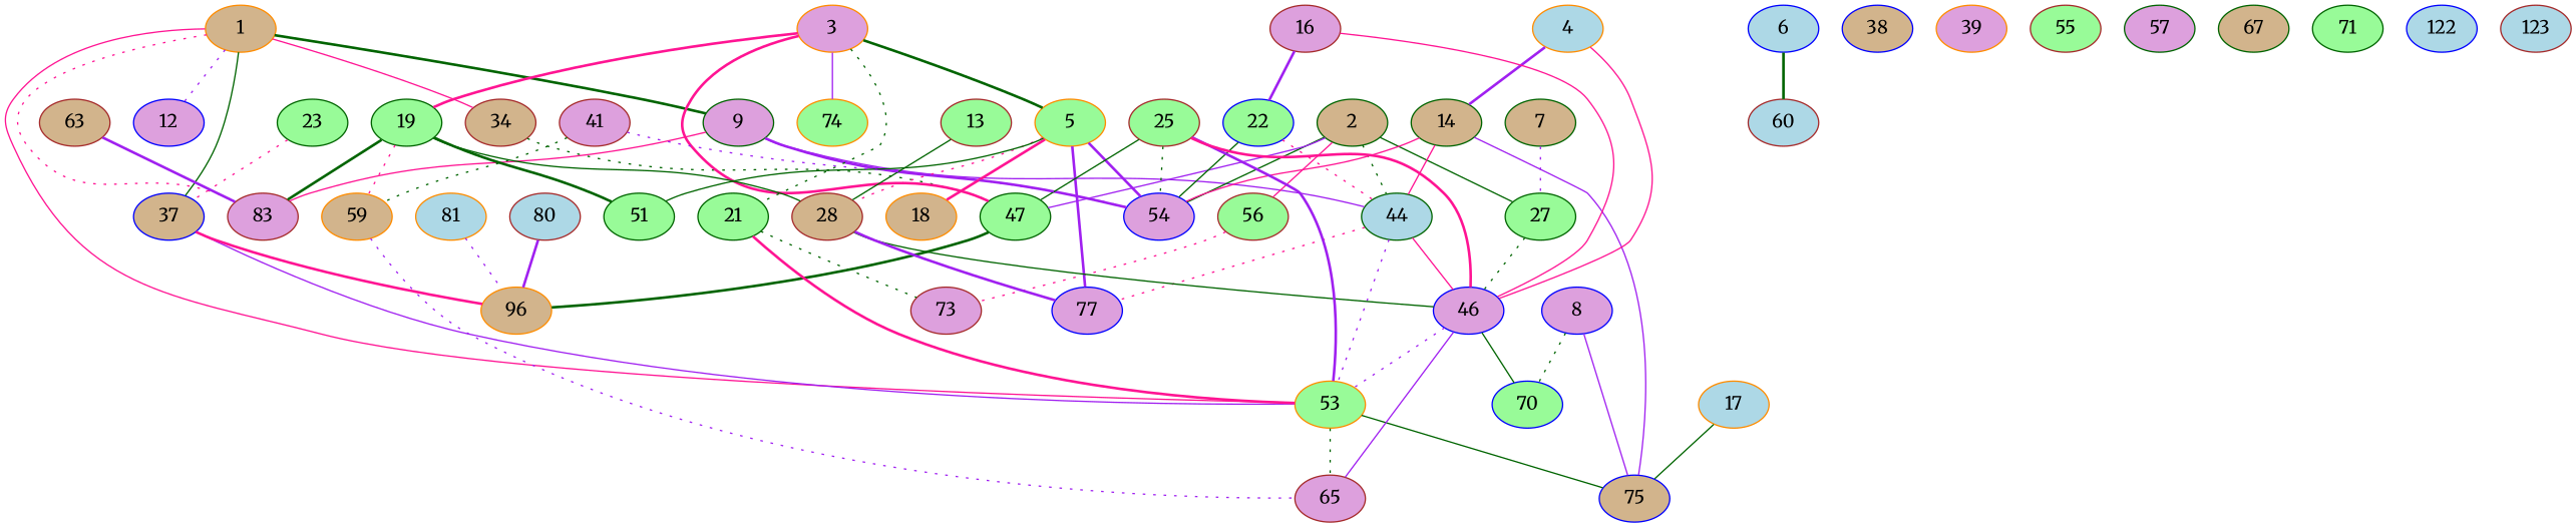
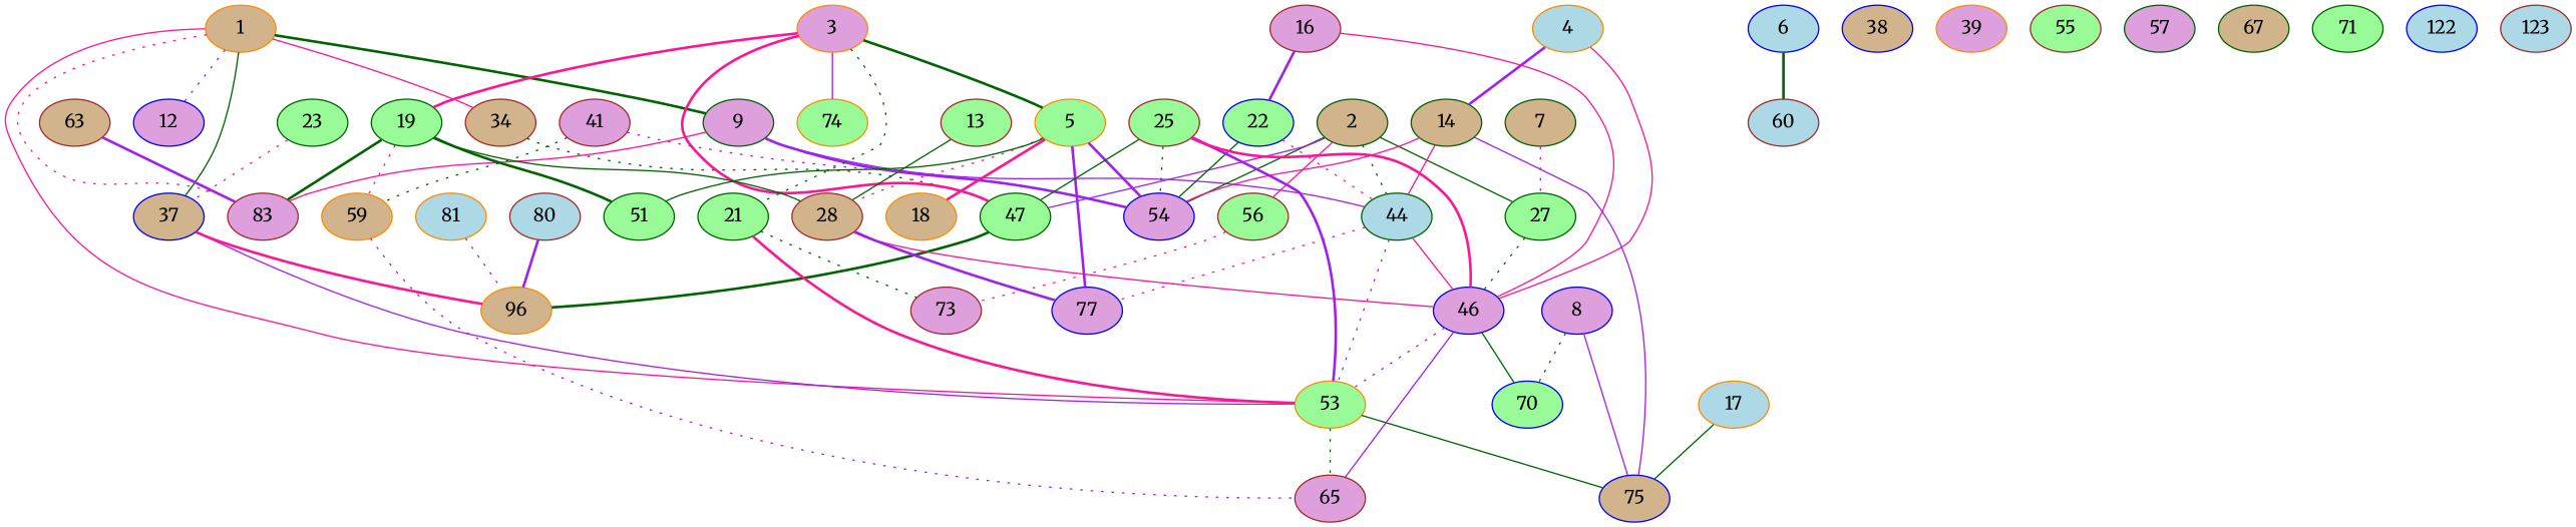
  graph {
    fontname=Merriweather
    node [color=brown fillcolor=palegreen fontname=Merriweather style=filled]
    edge [color=darkgreen fontname=Merriweather style=solid]
    1 [color=darkorange fillcolor=tan super="+40+125+32+61"]
    9 [color=darkgreen fillcolor=plum super="+43"]
    12 [color=blue fillcolor=plum super="+118"]
    34 [fillcolor=tan]
    37 [color=blue fillcolor=tan super="+95"]
    53 [color=darkorange super="+87"]
    83 [fillcolor=plum super="+86"]
    44 [color=darkgreen fillcolor=lightblue super="+107+94+45"]
    54 [color=blue fillcolor=plum super="+97"]
    47 [color=darkgreen super="+82+114"]
    96 [color=darkorange fillcolor=tan super="+124+126"]
    75 [color=blue fillcolor=tan super="+90"]
    65 [fillcolor=plum super="+102"]
    2 [color=darkgreen fillcolor=tan super="+20+64+85+24"]
    27 [color=darkgreen super="+76"]
    56 [super="+111"]
    46 [color=blue fillcolor=plum super="+62+68+88"]
    77 [color=blue fillcolor=plum super="+89"]
    73 [fillcolor=plum super="+78"]
    3 [color=darkorange fillcolor=plum super="+29+31+49"]
    5 [color=darkorange super="+11+50+10"]
    19 [color=darkgreen super="+117+66"]
    21 [color=darkgreen super="+79"]
    74 [color=darkorange]
    18 [color=darkorange fillcolor=tan]
    28 [fillcolor=tan super="+35+113"]
    51 [color=darkgreen super="+106"]
    59 [color=darkorange fillcolor=tan]
    14 [color=darkgreen fillcolor=tan super="+15"]
    4 [color=darkorange fillcolor=lightblue]
    70 [color=blue super="+112"]
    6 [color=blue fillcolor=lightblue super="+26"]
    60 [fillcolor=lightblue super="+84"]
    7 [color=darkgreen fillcolor=tan super="+30"]
    8 [color=blue fillcolor=plum]
    13
    16 [fillcolor=plum super="+58"]
    22 [color=blue super="+98+69"]
    17 [color=darkorange fillcolor=lightblue]
    23 [color=darkgreen]
    25
    38 [color=blue fillcolor=tan]
    39 [color=darkorange fillcolor=plum]
    41 [fillcolor=plum super="+48+99"]
    55
    57 [color=darkgreen fillcolor=plum]
    63 [fillcolor=tan]
    67 [color=darkgreen fillcolor=tan]
    71 [color=darkgreen]
    80 [fillcolor=lightblue super="+101"]
    81 [color=darkorange fillcolor=lightblue super="+105"]
    122 [color=blue fillcolor=lightblue]
    123 [fillcolor=lightblue]
    1 -- 9 [style=bold]
    1 -- 12 [color=purple style=dotted]
    1 -- 34 [color=deeppink weight=2]
    1 -- 37
    1 -- 53 [color=deeppink]
    1 -- 83 [color=deeppink style=dotted]
    9 -- 83 [color=deeppink weight=2]
    9 -- 44 [color=purple]
    9 -- 54 [color=purple style=bold]
    34 -- 47 [style=dotted]
    37 -- 53 [color=purple]
    37 -- 96 [color=deeppink style=bold]
    53 -- 75
    53 -- 65 [style=dotted]
    44 -- 53 [color=purple style=dotted weight=2]
    44 -- 46 [color=deeppink]
    44 -- 77 [color=deeppink style=dotted]
    47 -- 96 [style=bold]
    2 -- 44 [style=dotted weight=2]
    2 -- 54 [weight=2]
    2 -- 47 [color=purple]
    2 -- 27
    2 -- 56 [color=deeppink]
    27 -- 46 [style=dotted]
    56 -- 73 [color=deeppink style=dotted]
    46 -- 53 [color=purple style=dotted]
    46 -- 65 [color=purple]
    46 -- 70
    3 -- 47 [color=deeppink style=bold]
    3 -- 5 [style=bold]
    3 -- 19 [color=deeppink style=bold]
    3 -- 21 [style=dotted]
    3 -- 74 [color=purple]
    5 -- 54 [color=purple style=bold weight=2]
    5 -- 77 [color=purple style=bold]
    5 -- 18 [color=deeppink style=bold]
    5 -- 28 [color=deeppink style=dotted]
    5 -- 51
    19 -- 83 [style=bold]
    19 -- 28
    19 -- 51 [style=bold]
    19 -- 59 [color=deeppink style=dotted]
    21 -- 53 [color=deeppink style=bold]
    21 -- 73 [style=dotted]
-   28 -- 46
+   28 -- 46 [color=deeppink]
    28 -- 77 [color=purple style=bold]
    59 -- 65 [color=purple style=dotted]
    14 -- 44 [color=deeppink]
    14 -- 54 [color=deeppink]
    14 -- 75 [color=purple]
    4 -- 46 [color=deeppink]
    4 -- 14 [color=purple style=bold]
    6 -- 60 [style=bold]
    7 -- 27 [color=purple style=dotted]
    8 -- 75 [color=purple]
    8 -- 70 [style=dotted]
    13 -- 28
    16 -- 46 [color=deeppink]
    16 -- 22 [color=purple style=bold]
    22 -- 44 [color=deeppink style=dotted]
    22 -- 54
    17 -- 75
    23 -- 37 [color=deeppink style=dotted]
    25 -- 53 [color=purple style=bold]
    25 -- 54 [style=dotted]
    25 -- 47
    25 -- 46 [color=deeppink style=bold]
    41 -- 54 [color=purple style=dotted weight=2]
    41 -- 59 [style=dotted]
    63 -- 83 [color=purple style=bold]
    80 -- 96 [color=purple style=bold]
    81 -- 96 [color=purple style=dotted]
  }
